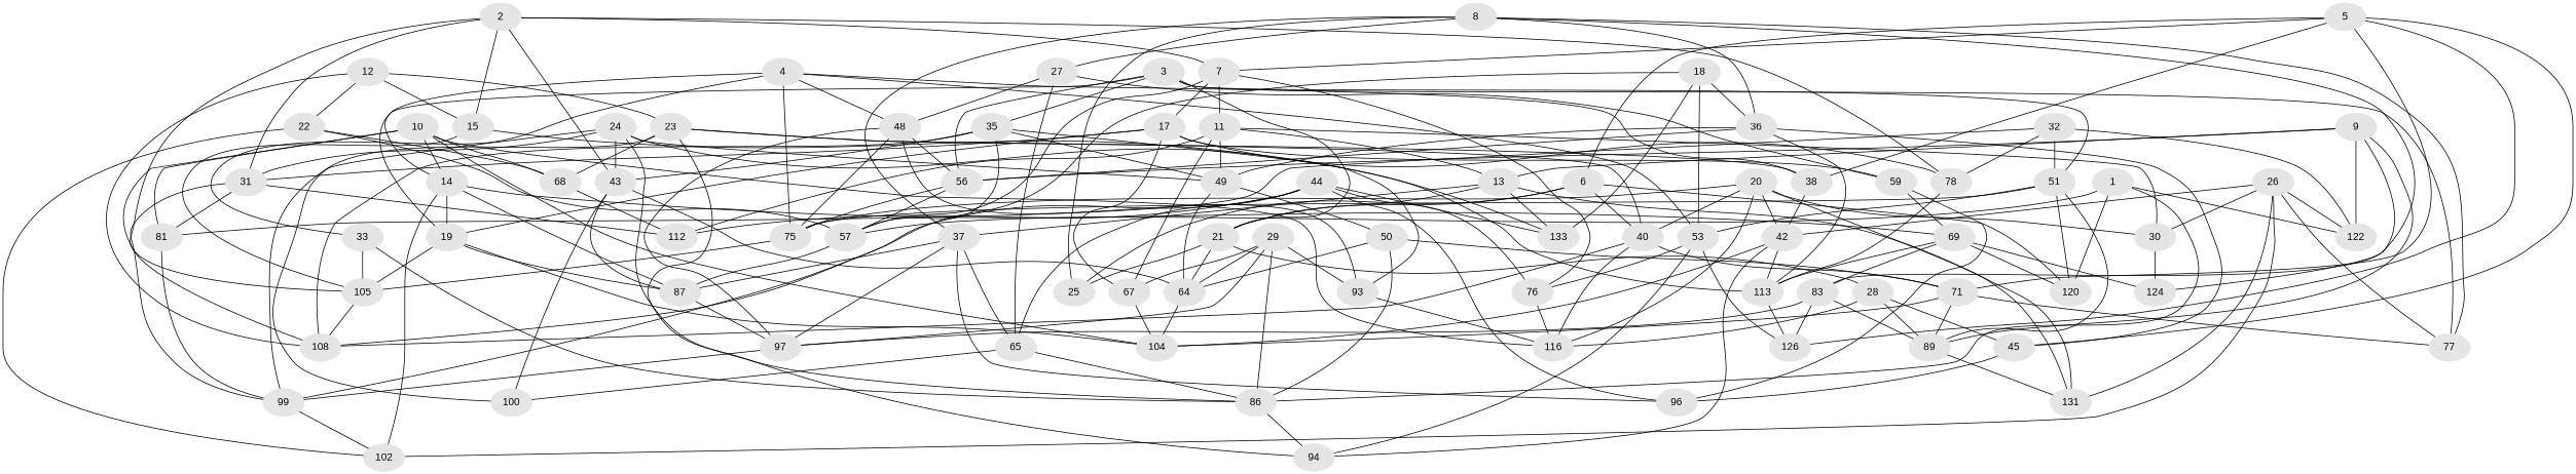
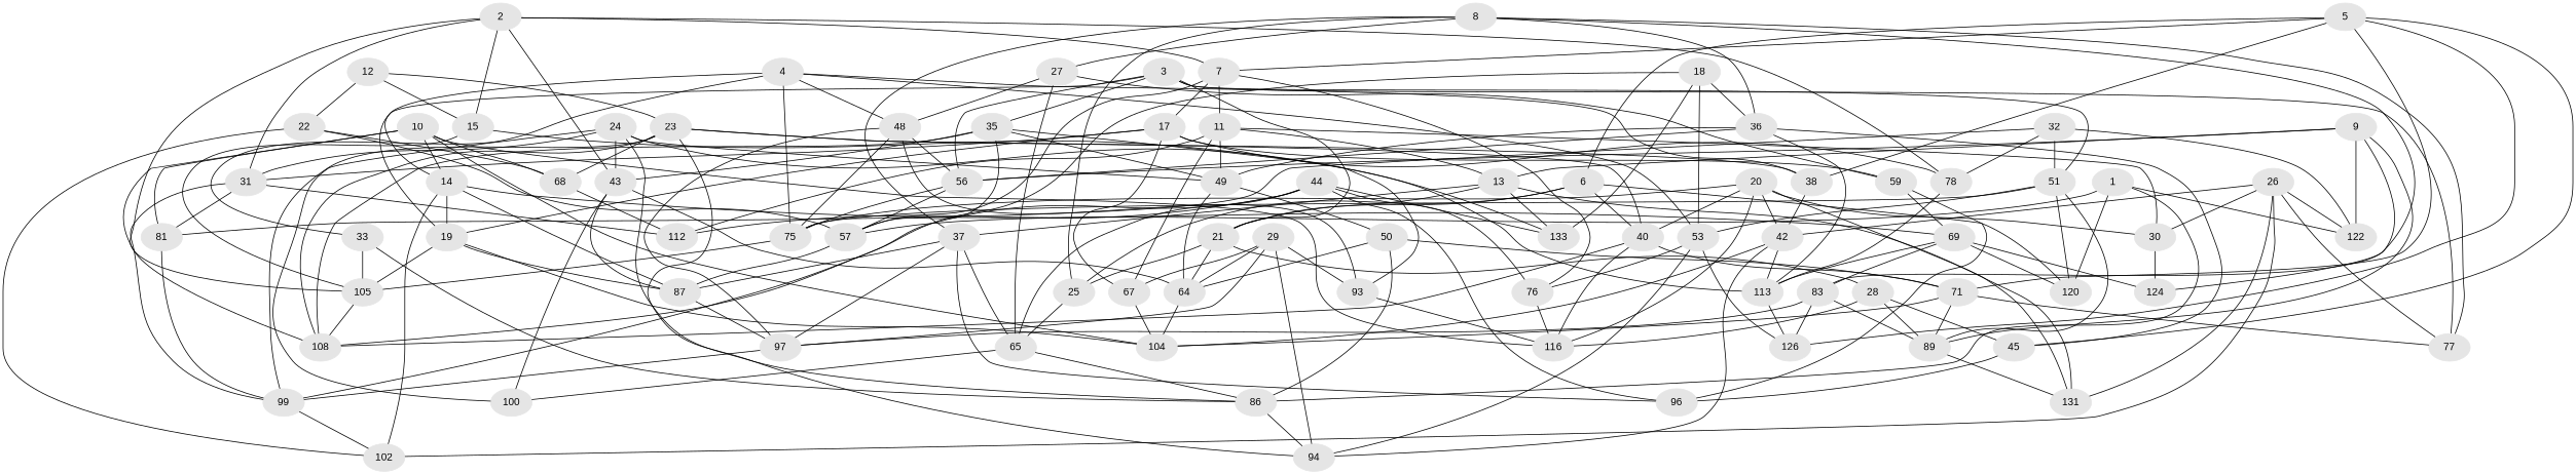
  graph {
    fontname="Liberation Sans"
    node [color=gray90 fontname="Liberation Sans" style=filled]
    edge [fontname="Liberation Sans"]
    57 [super="+92"]
    87 [super="+134"]
    1
    86 [super="+119"]
    120
    122
    94 [super="+117"]
    2 [super="+110"]
    7 [super="+95"]
    15
    31 [super="+90"]
    43 [super="+88"]
    78
    105 [super="+132"]
    11 [super="+62"]
    17 [super="+34"]
    76
    133
    81
    112
    99 [super="+128"]
    100
    64 [super="+103"]
    113 [super="+114"]
    108 [super="+121"]
    3 [super="+72"]
    19 [super="+85"]
    21 [super="+66"]
    35 [super="+82"]
    51 [super="+74"]
    56 [super="+111"]
    77
    104 [super="+107"]
    25
    28
    49 [super="+60"]
    93
    53 [super="+123"]
    75 [super="+125"]
    89 [super="+109"]
    4 [super="+54"]
    14 [super="+84"]
    33
    38
    48 [super="+73"]
    69 [super="+91"]
    102
    42 [super="+63"]
    97 [super="+98"]
    126
    5 [super="+130"]
    6 [super="+129"]
    45
    71 [super="+127"]
    40 [super="+61"]
    96
    65 [super="+79"]
    116 [super="+118"]
    13 [super="+101"]
    30
    67
    59
    8 [super="+16"]
    27
    36 [super="+46"]
    37 [super="+47"]
    83 [super="+106"]
    9 [super="+41"]
    124
    131
    10 [super="+80"]
    68
    50
    12
    22
    23 [super="+52"]
    18
    20 [super="+70"]
    24 [super="+39"]
    26 [super="+55"]
    29 [super="+115"]
    32
    44 [super="+58"]
    57 -- 87
    87 -- 97
    1 -- 57
    1 -- 86
    1 -- 120
    1 -- 122
    86 -- 94
    2 -- 7
    2 -- 15
    2 -- 31
    2 -- 43
    2 -- 78
    2 -- 105
    7 -- 57
    7 -- 11
    7 -- 17
    7 -- 76
    15 -- 105
    15 -- 133
    31 -- 81
    31 -- 112
    31 -- 99
    43 -- 87
    43 -- 100
    43 -- 64
    78 -- 113
    105 -- 108
    11 -- 112
    11 -- 49
    11 -- 13
    11 -- 30
    11 -- 67
    17 -- 31
    17 -- 78
    17 -- 19
    17 -- 67
    17 -- 59
    76 -- 116
    81 -- 99
    99 -- 102
    64 -- 104
    113 -- 126
    3 -- 19
    3 -- 21
    3 -- 35
    3 -- 51
    3 -- 56
    3 -- 77
    19 -- 87
    19 -- 105
    19 -- 104
    21 -- 64
    21 -- 25
    21 -- 28
    35 -- 57
    35 -- 43
    35 -- 108
    35 -- 49
    35 -- 93
    51 -- 120
    51 -- 53
    51 -- 75
    51 -- 89
    56 -- 57
    56 -- 75
+   25 -- 65
    28 -- 89
    28 -- 45
    28 -- 116
    49 -- 64
    49 -- 50
    93 -- 116
    53 -- 94
    53 -- 76
    53 -- 126
    75 -- 105
    89 -- 131
    4 -- 53
    4 -- 75
    4 -- 14
    4 -- 33
    4 -- 38
    4 -- 48
    14 -- 87
    14 -- 19
    14 -- 69
    14 -- 102
    33 -- 86
    33 -- 105
    38 -- 42
    48 -- 56
    48 -- 93
    48 -- 75
    48 -- 97
    69 -- 120
    69 -- 113
    69 -- 83
    69 -- 124
    42 -- 94
    42 -- 113
    42 -- 104
    97 -- 99
    5 -- 7
    5 -- 38
    5 -- 126
    5 -- 6
    5 -- 45
    5 -- 71
    6 -- 120
    6 -- 21
    6 -- 25
    6 -- 40
    45 -- 96
    71 -- 77
    71 -- 104
    71 -- 89
    40 -- 108
    40 -- 71
    40 -- 116
    65 -- 86
    65 -- 100
    13 -- 133
    13 -- 21
    13 -- 37
    13 -- 131
    30 -- 124
    67 -- 104
    59 -- 69
    59 -- 96
    8 -- 77
    8 -- 25
    8 -- 27
    8 -- 36
    8 -- 37
    8 -- 83
    27 -- 48
    27 -- 65
    27 -- 59
    36 -- 113
    36 -- 56
    36 -- 49
    36 -- 45
    37 -- 87
    37 -- 97
    37 -- 96
    37 -- 65
    83 -- 89
    83 -- 97
    83 -- 126
    9 -- 122
    9 -- 56
    9 -- 89
    9 -- 13
    9 -- 124 [weight=2]
    10 -- 81
    10 -- 108
    10 -- 104
    10 -- 14
    10 -- 116
    10 -- 68
    68 -- 112
    50 -- 86
    50 -- 64
    50 -- 71
    12 -- 15
-   12 -- 108
+   23 -- 108
    12 -- 22
    12 -- 23
    22 -- 57
    22 -- 102
    22 -- 68
    23 -- 94
    23 -- 99
    23 -- 38
    23 -- 40
    23 -- 68
    18 -- 133
    18 -- 99
    18 -- 53
    18 -- 36
    20 -- 75
    20 -- 42
    20 -- 40
    20 -- 116
    20 -- 30
    20 -- 131
    24 -- 86
    24 -- 31
    24 -- 43
    24 -- 100
    24 -- 113
    24 -- 49
    26 -- 122
    26 -- 77
    26 -- 102
    26 -- 42
    26 -- 30
    26 -- 131
-   29 -- 86 [weight=2]
+   29 -- 94 [weight=2]
    29 -- 64
    29 -- 93
    29 -- 97
    29 -- 67
    32 -- 122
    32 -- 78
    32 -- 81
    32 -- 51
    44 -- 76
    44 -- 133
    44 -- 112
    44 -- 108
    44 -- 96
    44 -- 65
  }
